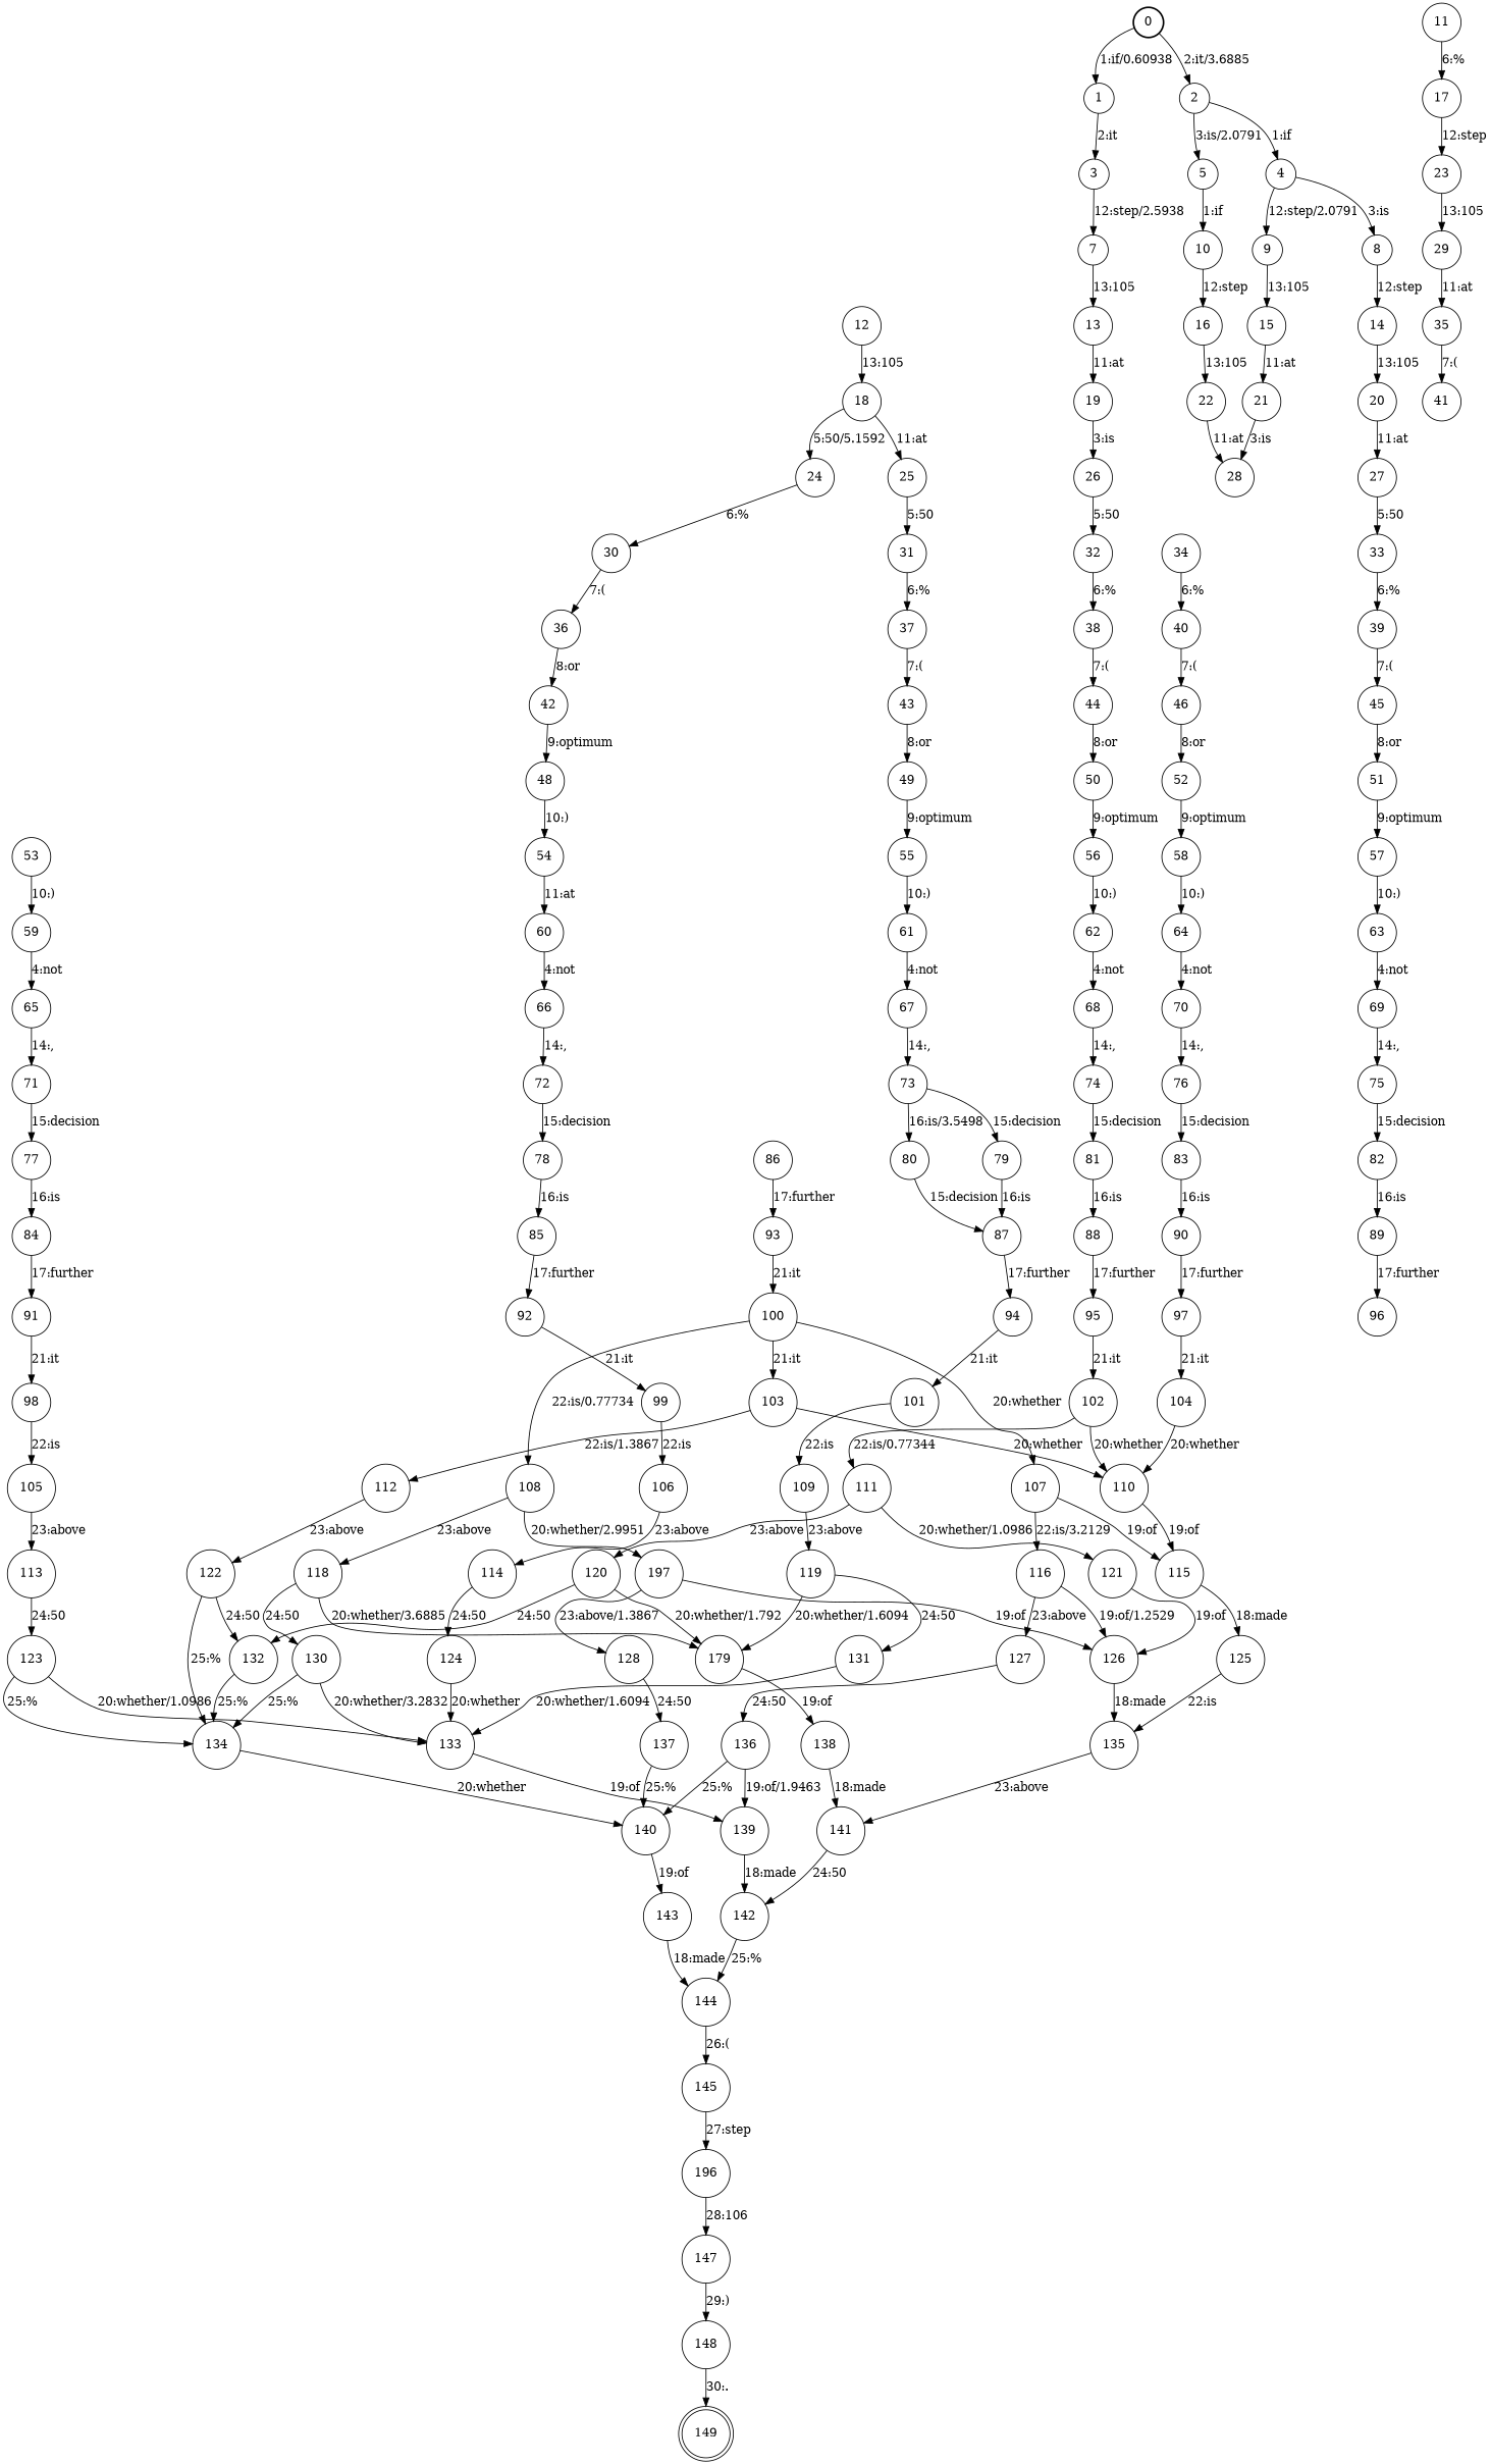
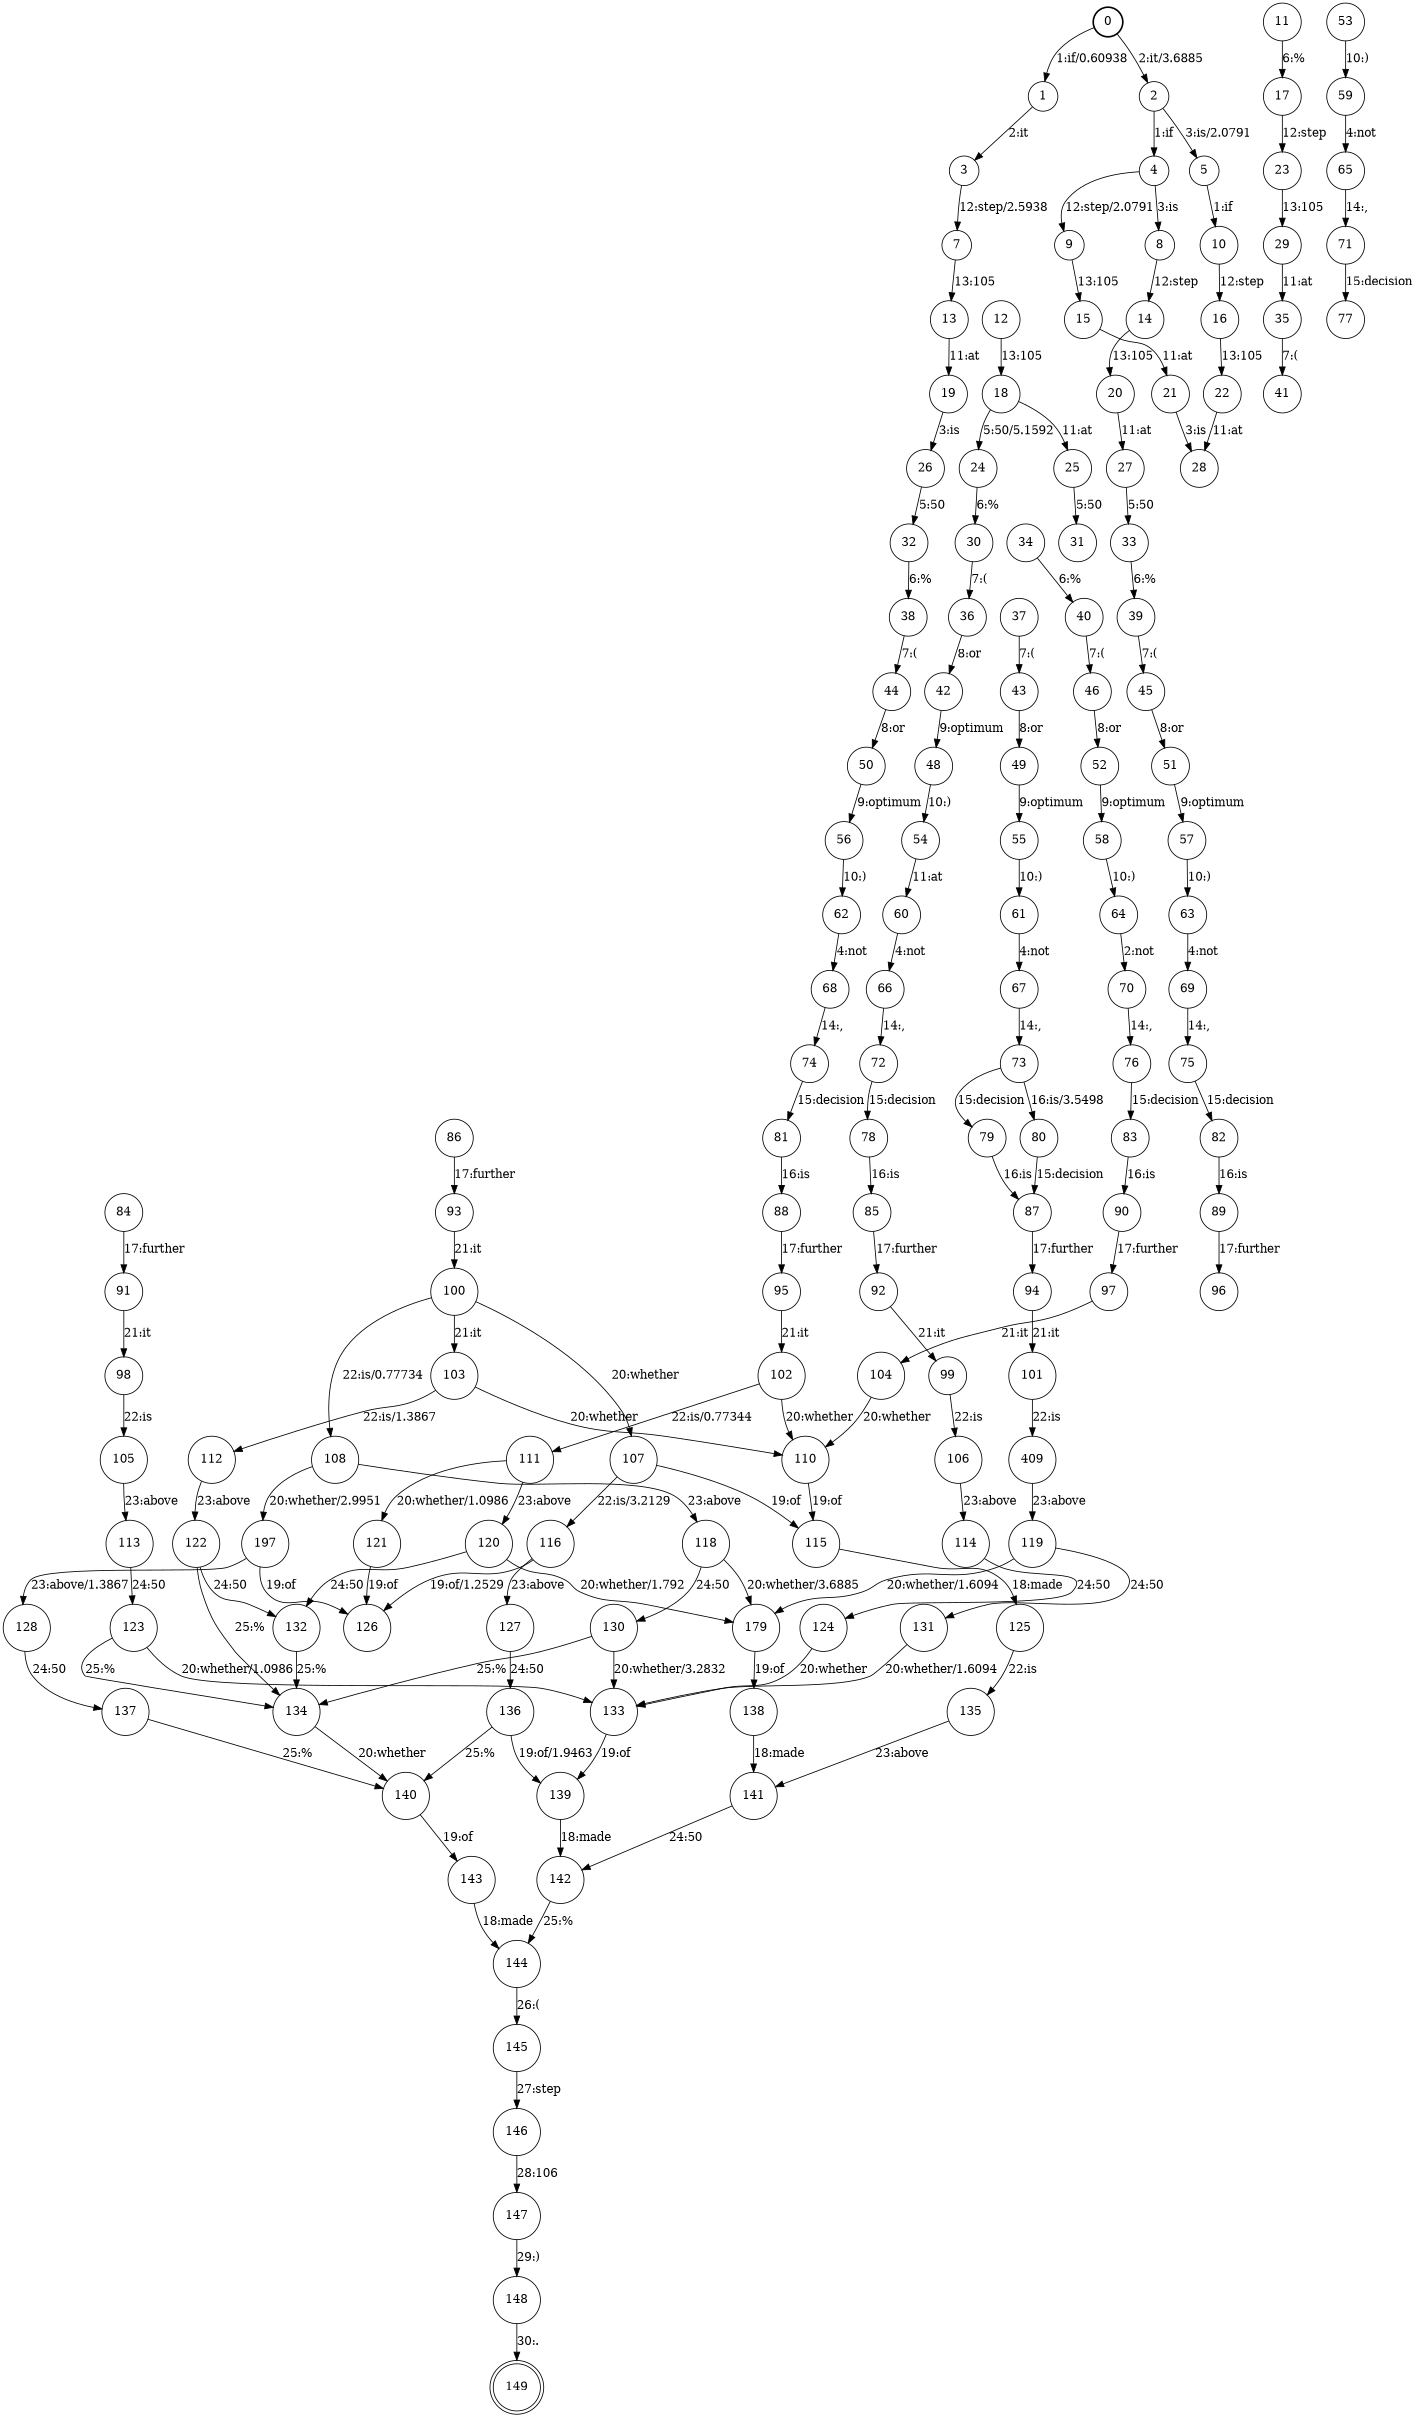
  digraph {
    nodesep=0.25
    rankdir=TB
    ranksep=0.4
    node [fontsize=14 shape=circle style=solid]
    edge [fontsize=14]
    n1 [label=0 style=bold]
    n2 [label=1]
    n3 [label=2]
    n4 [label=3]
    n5 [label=4]
    n6 [label=5]
    n7 [label=7]
    n8 [label=8]
    n9 [label=9]
    n10 [label=10]
    n11 [label=13]
    n12 [label=14]
    n13 [label=15]
    n14 [label=16]
    n15 [label=11]
    n16 [label=17]
    n17 [label=12]
    n18 [label=18]
    n19 [label=19]
    n20 [label=20]
    n21 [label=21]
    n22 [label=22]
    n23 [label=23]
    n24 [label=24]
    n25 [label=25]
    n26 [label=26]
    n27 [label=27]
    n28 [label=28]
    n29 [label=29]
    n30 [label=30]
    n31 [label=31]
    n32 [label=32]
    n33 [label=33]
    n34 [label=35]
    n35 [label=36]
    n36 [label=37]
    n37 [label=38]
    n38 [label=39]
    n39 [label=34]
    n40 [label=40]
    n41 [label=41]
    n42 [label=42]
    n43 [label=43]
    n44 [label=44]
    n45 [label=45]
    n46 [label=46]
    n47 [label=48]
    n48 [label=49]
    n49 [label=50]
    n50 [label=51]
    n51 [label=52]
    n52 [label=54]
    n53 [label=55]
    n54 [label=56]
    n55 [label=57]
    n56 [label=58]
    n57 [label=53]
    n58 [label=59]
    n59 [label=60]
    n60 [label=61]
    n61 [label=62]
    n62 [label=63]
    n63 [label=64]
    n64 [label=65]
    n65 [label=66]
    n66 [label=67]
    n67 [label=68]
    n68 [label=69]
    n69 [label=70]
    n70 [label=71]
    n71 [label=72]
    n72 [label=73]
    n73 [label=74]
    n74 [label=75]
    n75 [label=76]
    n76 [label=77]
    n77 [label=78]
    n78 [label=80]
    n79 [label=79]
    n80 [label=81]
    n81 [label=82]
    n82 [label=83]
    n83 [label=84]
    n84 [label=85]
    n85 [label=87]
    n86 [label=88]
    n87 [label=89]
    n88 [label=90]
    n89 [label=91]
    n90 [label=92]
    n91 [label=94]
    n92 [label=86]
    n93 [label=93]
    n94 [label=95]
    n95 [label=96]
    n96 [label=97]
    n97 [label=98]
    n98 [label=99]
    n99 [label=100]
    n100 [label=101]
    n101 [label=102]
    n102 [label=104]
    n103 [label=105]
    n104 [label=106]
    n105 [label=103]
    n106 [label=108]
    n107 [label=107]
-   n108 [label=109]
+   n108 [label=409]
    n109 [label=111]
    n110 [label=110]
    n111 [label=112]
    n112 [label=113]
    n113 [label=114]
    n114 [label=197]
    n115 [label=118]
    n116 [label=116]
    n117 [label=115]
    n118 [label=119]
    n119 [label=121]
    n120 [label=120]
    n121 [label=122]
    n122 [label=123]
    n123 [label=124]
    n124 [label=126]
    n125 [label=128]
    n126 [label=130]
    n127 [label=179]
    n128 [label=127]
    n129 [label=125]
    n130 [label=131]
    n131 [label=132]
    n132 [label=134]
    n133 [label=133]
    n134 [label=135]
    n135 [label=136]
    n136 [label=137]
    n137 [label=138]
    n138 [label=140]
    n139 [label=139]
    n140 [label=141]
    n141 [label=143]
    n142 [label=142]
    n143 [label=144]
    n144 [label=145]
-   n145 [label=196]
+   n145 [label=146]
    n146 [label=147]
    n147 [label=148]
    n148 [label=149 shape=doublecircle]
    n1 -> n2 [label="1:if/0.60938"]
    n1 -> n3 [label="2:it/3.6885"]
    n2 -> n4 [label="2:it"]
    n3 -> n5 [label="1:if"]
    n3 -> n6 [label="3:is/2.0791"]
    n4 -> n7 [label="12:step/2.5938"]
    n5 -> n8 [label="3:is"]
    n5 -> n9 [label="12:step/2.0791"]
    n6 -> n10 [label="1:if"]
    n7 -> n11 [label="13:105"]
    n8 -> n12 [label="12:step"]
    n9 -> n13 [label="13:105"]
    n10 -> n14 [label="12:step"]
    n11 -> n19 [label="11:at"]
    n12 -> n20 [label="13:105"]
    n13 -> n21 [label="11:at"]
    n14 -> n22 [label="13:105"]
    n15 -> n16 [label="6:%"]
    n16 -> n23 [label="12:step"]
    n17 -> n18 [label="13:105"]
    n18 -> n24 [label="5:50/5.1592"]
    n18 -> n25 [label="11:at"]
    n19 -> n26 [label="3:is"]
    n20 -> n27 [label="11:at"]
    n21 -> n28 [label="3:is"]
    n22 -> n28 [label="11:at"]
    n23 -> n29 [label="13:105"]
    n24 -> n30 [label="6:%"]
    n25 -> n31 [label="5:50"]
    n26 -> n32 [label="5:50"]
    n27 -> n33 [label="5:50"]
    n29 -> n34 [label="11:at"]
    n30 -> n35 [label="7:("]
-   n31 -> n36 [label="6:%"]
    n32 -> n37 [label="6:%"]
    n33 -> n38 [label="6:%"]
    n34 -> n41 [label="7:("]
    n35 -> n42 [label="8:or"]
    n36 -> n43 [label="7:("]
    n37 -> n44 [label="7:("]
    n38 -> n45 [label="7:("]
    n39 -> n40 [label="6:%"]
    n40 -> n46 [label="7:("]
    n42 -> n47 [label="9:optimum"]
    n43 -> n48 [label="8:or"]
    n44 -> n49 [label="8:or"]
    n45 -> n50 [label="8:or"]
    n46 -> n51 [label="8:or"]
    n47 -> n52 [label="10:)"]
    n48 -> n53 [label="9:optimum"]
    n49 -> n54 [label="9:optimum"]
    n50 -> n55 [label="9:optimum"]
    n51 -> n56 [label="9:optimum"]
    n52 -> n59 [label="11:at"]
    n53 -> n60 [label="10:)"]
    n54 -> n61 [label="10:)"]
    n55 -> n62 [label="10:)"]
    n56 -> n63 [label="10:)"]
    n57 -> n58 [label="10:)"]
    n58 -> n64 [label="4:not"]
    n59 -> n65 [label="4:not"]
    n60 -> n66 [label="4:not"]
    n61 -> n67 [label="4:not"]
    n62 -> n68 [label="4:not"]
-   n63 -> n69 [label="4:not"]
+   n63 -> n69 [label="2:not"]
    n64 -> n70 [label="14:,"]
    n65 -> n71 [label="14:,"]
    n66 -> n72 [label="14:,"]
    n67 -> n73 [label="14:,"]
    n68 -> n74 [label="14:,"]
    n69 -> n75 [label="14:,"]
    n70 -> n76 [label="15:decision"]
    n71 -> n77 [label="15:decision"]
    n72 -> n78 [label="16:is/3.5498"]
    n72 -> n79 [label="15:decision"]
    n73 -> n80 [label="15:decision"]
    n74 -> n81 [label="15:decision"]
    n75 -> n82 [label="15:decision"]
-   n76 -> n83 [label="16:is"]
    n77 -> n84 [label="16:is"]
    n78 -> n85 [label="15:decision"]
    n79 -> n85 [label="16:is"]
    n80 -> n86 [label="16:is"]
    n81 -> n87 [label="16:is"]
    n82 -> n88 [label="16:is"]
    n83 -> n89 [label="17:further"]
    n84 -> n90 [label="17:further"]
    n85 -> n91 [label="17:further"]
    n86 -> n94 [label="17:further"]
    n87 -> n95 [label="17:further"]
    n88 -> n96 [label="17:further"]
    n89 -> n97 [label="21:it"]
    n90 -> n98 [label="21:it"]
    n91 -> n100 [label="21:it"]
    n92 -> n93 [label="17:further"]
    n93 -> n99 [label="21:it"]
    n94 -> n101 [label="21:it"]
    n96 -> n102 [label="21:it"]
    n97 -> n103 [label="22:is"]
    n98 -> n104 [label="22:is"]
    n99 -> n105 [label="21:it"]
    n99 -> n106 [label="22:is/0.77734"]
    n99 -> n107 [label="20:whether"]
    n100 -> n108 [label="22:is"]
    n101 -> n109 [label="22:is/0.77344"]
    n101 -> n110 [label="20:whether"]
    n102 -> n110 [label="20:whether"]
    n103 -> n112 [label="23:above"]
    n104 -> n113 [label="23:above"]
    n105 -> n110 [label="20:whether"]
    n105 -> n111 [label="22:is/1.3867"]
    n106 -> n114 [label="20:whether/2.9951"]
    n106 -> n115 [label="23:above"]
    n107 -> n116 [label="22:is/3.2129"]
    n107 -> n117 [label="19:of"]
    n108 -> n118 [label="23:above"]
    n109 -> n119 [label="20:whether/1.0986"]
    n109 -> n120 [label="23:above"]
    n110 -> n117 [label="19:of"]
    n111 -> n121 [label="23:above"]
    n112 -> n122 [label="24:50"]
    n113 -> n123 [label="24:50"]
    n114 -> n124 [label="19:of"]
    n114 -> n125 [label="23:above/1.3867"]
    n115 -> n126 [label="24:50"]
    n115 -> n127 [label="20:whether/3.6885"]
    n116 -> n124 [label="19:of/1.2529"]
    n116 -> n128 [label="23:above"]
    n117 -> n129 [label="18:made"]
    n118 -> n127 [label="20:whether/1.6094"]
    n118 -> n130 [label="24:50"]
    n119 -> n124 [label="19:of"]
    n120 -> n127 [label="20:whether/1.792"]
    n120 -> n131 [label="24:50"]
    n121 -> n131 [label="24:50"]
    n121 -> n132 [label="25:%"]
    n122 -> n132 [label="25:%"]
    n122 -> n133 [label="20:whether/1.0986"]
    n123 -> n133 [label="20:whether"]
-   n124 -> n134 [label="18:made"]
    n125 -> n136 [label="24:50"]
    n126 -> n132 [label="25:%"]
    n126 -> n133 [label="20:whether/3.2832"]
    n127 -> n137 [label="19:of"]
    n128 -> n135 [label="24:50"]
    n129 -> n134 [label="22:is"]
    n130 -> n133 [label="20:whether/1.6094"]
    n131 -> n132 [label="25:%"]
    n132 -> n138 [label="20:whether"]
    n133 -> n139 [label="19:of"]
    n134 -> n140 [label="23:above"]
    n135 -> n138 [label="25:%"]
    n135 -> n139 [label="19:of/1.9463"]
    n136 -> n138 [label="25:%"]
    n137 -> n140 [label="18:made"]
    n138 -> n141 [label="19:of"]
    n139 -> n142 [label="18:made"]
    n140 -> n142 [label="24:50"]
    n141 -> n143 [label="18:made"]
    n142 -> n143 [label="25:%"]
    n143 -> n144 [label="26:("]
    n144 -> n145 [label="27:step"]
    n145 -> n146 [label="28:106"]
    n146 -> n147 [label="29:)"]
    n147 -> n148 [label="30:."]
  }
